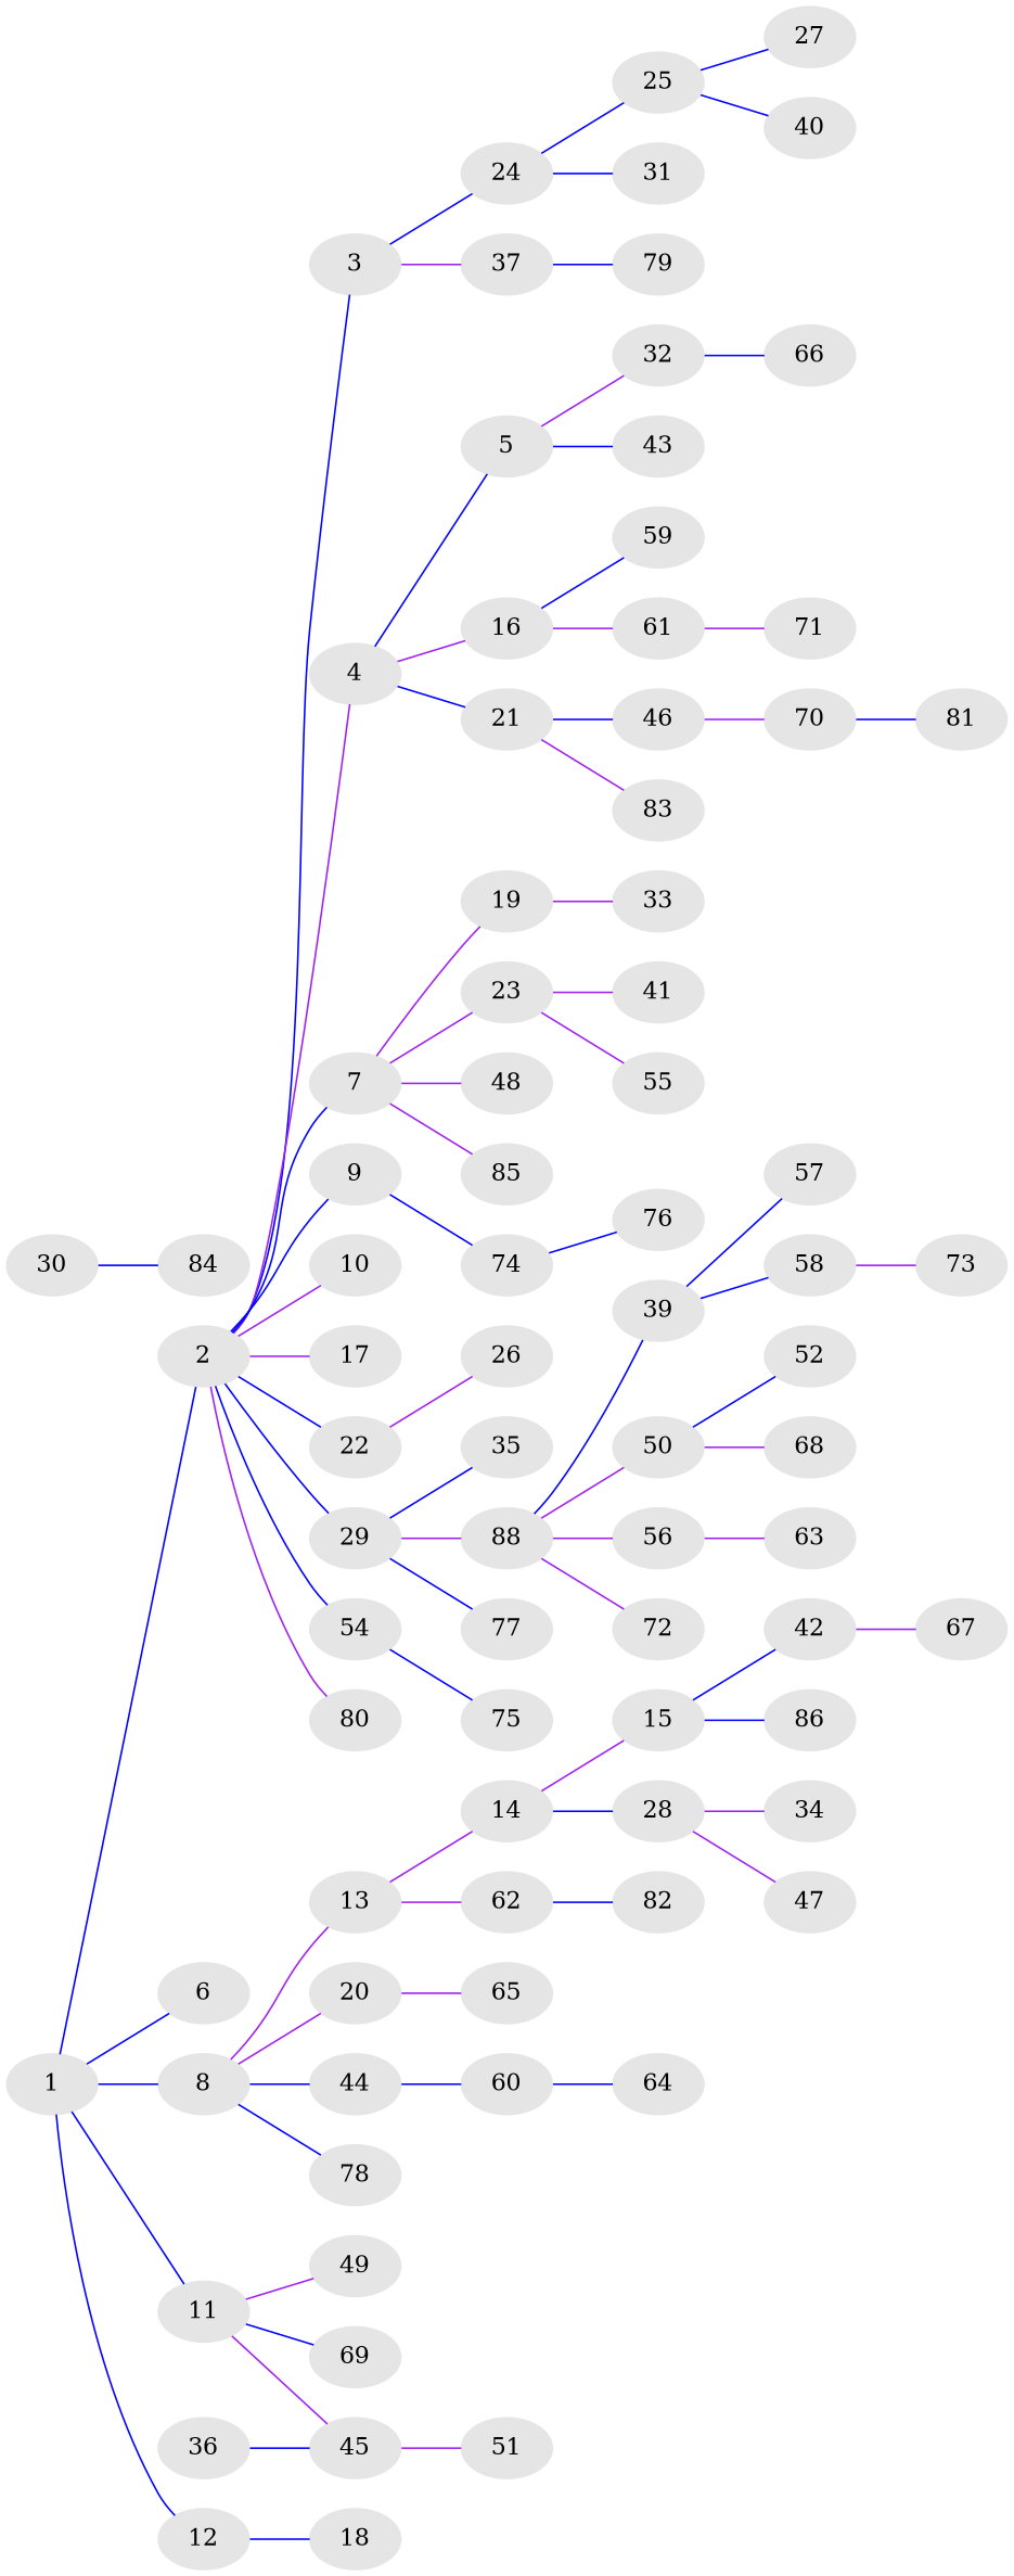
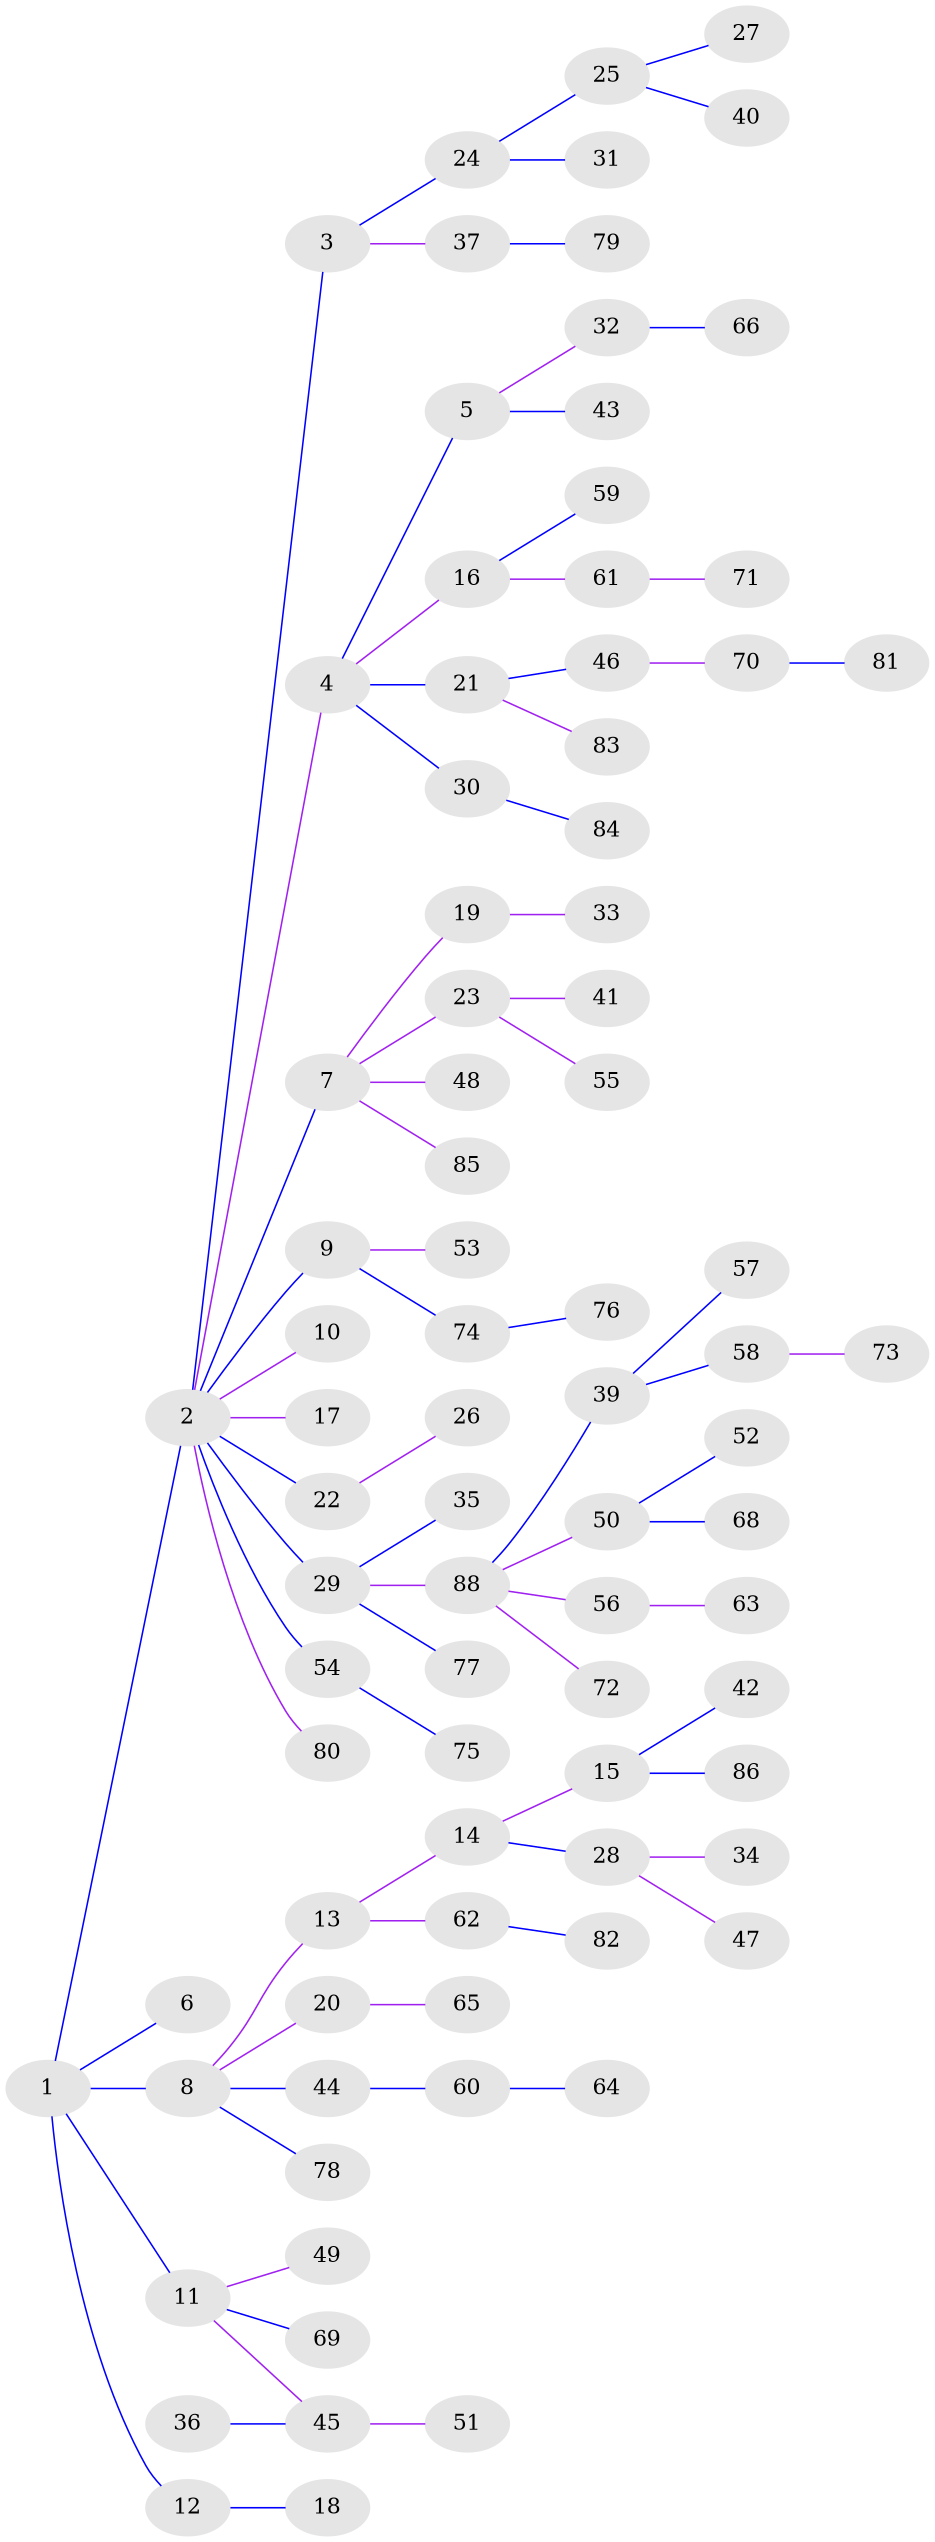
  graph {
    rankdir=LR
    node [color=gray90 style=filled]
    edge [color=blue]
    1
    2
    6
    8
    11
    12
    3
    4
    7
    9
    10
    17
    22
    29
    54
    80
    13
    20
    44
    78
    49
    69
    45
    18
    24
    37
    5
    16
    21
    30
    19
    23
    48
    85
+   53
    74
    26
    35
    n39 [label=88]
    77
    75
    25
    31
    79
    32
    43
    59
    61
    46
    83
    84
    66
    33
    41
    55
    14
    62
    65
    60
    76
    36
    15
    28
    82
    42
    86
    34
    47
-   67
    71
    70
    27
    40
    39
    50
    56
    72
    51
    57
    58
    52
    68
    63
    73
    64
    81
    1 -- 2
    1 -- 6
    1 -- 8
    1 -- 11
    1 -- 12
    2 -- 3
    2 -- 4 [color=purple]
    2 -- 7
    2 -- 9
    2 -- 10 [color=purple]
    2 -- 17 [color=purple]
    2 -- 22
    2 -- 29
    2 -- 54
    2 -- 80 [color=purple]
    8 -- 13 [color=purple]
    8 -- 20 [color=purple]
    8 -- 44
    8 -- 78
    11 -- 49 [color=purple]
    11 -- 69
    11 -- 45 [color=purple]
    12 -- 18
    3 -- 24
    3 -- 37 [color=purple]
    4 -- 5
    4 -- 16 [color=purple]
    4 -- 21
+   4 -- 30
    7 -- 19 [color=purple]
    7 -- 23 [color=purple]
    7 -- 48 [color=purple]
    7 -- 85 [color=purple]
+   9 -- 53 [color=purple]
    9 -- 74
    22 -- 26 [color=purple]
    29 -- 35
    29 -- n39 [color=purple]
    29 -- 77
    54 -- 75
    13 -- 14 [color=purple]
    13 -- 62 [color=purple]
    20 -- 65 [color=purple]
    44 -- 60
    45 -- 51 [color=purple]
    24 -- 25
    24 -- 31
    37 -- 79
    5 -- 32 [color=purple]
    5 -- 43
    16 -- 59
    16 -- 61 [color=purple]
    21 -- 46
    21 -- 83 [color=purple]
    30 -- 84
    19 -- 33 [color=purple]
    23 -- 41 [color=purple]
    23 -- 55 [color=purple]
    74 -- 76
    n39 -- 39
    n39 -- 50 [color=purple]
    n39 -- 56 [color=purple]
    n39 -- 72 [color=purple]
    25 -- 27
    25 -- 40
    32 -- 66
    61 -- 71 [color=purple]
    46 -- 70 [color=purple]
    14 -- 15 [color=purple]
    14 -- 28
    62 -- 82
    60 -- 64
    36 -- 45
    15 -- 42
    15 -- 86
    28 -- 34 [color=purple]
    28 -- 47 [color=purple]
-   42 -- 67 [color=purple]
    70 -- 81
    39 -- 57
    39 -- 58
    50 -- 52
-   50 -- 68 [color=purple]
+   50 -- 68
    56 -- 63 [color=purple]
    58 -- 73 [color=purple]
  }
